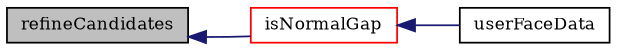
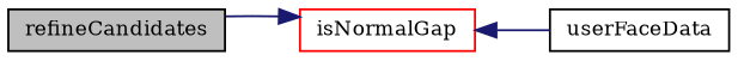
  digraph {
    fontname="DejaVu Serif"
    rankdir=LR
    node [color=black fontname="DejaVu Serif" fontsize=10 shape=record]
    edge [color=midnightblue dir=back fontname="DejaVu Serif" fontsize=10 labelfontname=Helvetica labelfontsize=10 style=solid]
    n1 [fillcolor=grey75 fontcolor=black height=0.2 label=refineCandidates style=filled width=0.4]
    n2 [color=red height=0.2 label=isNormalGap width=0.4]
    n3 [height=0.2 label=userFaceData width=0.4]
-   n1 -> n2
+   n2 -> n1
    n2 -> n3
  }
